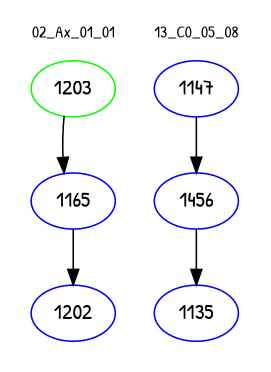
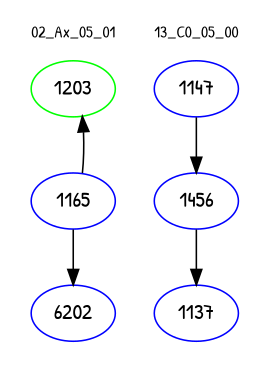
  digraph {
    fontname="Patrick Hand"
    node [color=blue fontname="Patrick Hand"]
    edge [color=black fontname="Patrick Hand"]
    n1 [color=green label=1203]
    n2 [label=1165]
-   n3 [label=1202]
+   n3 [label=6202]
    n4 [label=1147]
    n5 [label=1456]
-   n6 [label=1135]
+   n6 [label=1137]
    subgraph cluster_1 {
      color=white
      fontsize=10
-     label="02_Ax_01_01"
+     label="02_Ax_05_01"
      n1
      n2
      n3
    }
    subgraph cluster_2 {
      color=white
      fontsize=10
-     label="13_C0_05_08"
+     label="13_C0_05_00"
      n4
      n5
      n6
    }
-   n1 -> n2
+   n2 -> n1
    n2 -> n3
    n4 -> n5
    n5 -> n6
  }
